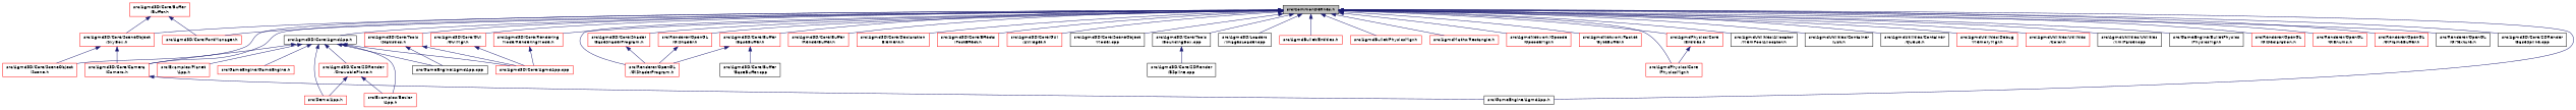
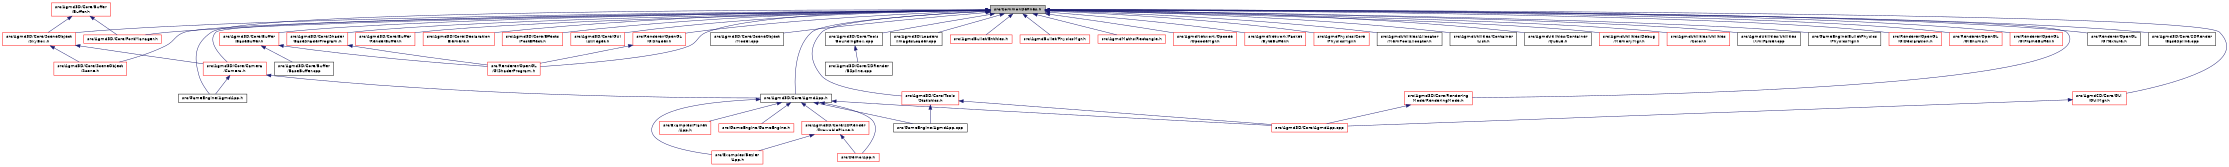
  digraph {
    node [color=red fillcolor=white fontname=Helvetica fontsize=10 shape=record style=filled]
    edge [color=midnightblue dir=back fontname=Helvetica fontsize=10 labelfontname=Helvetica labelfontsize=10 style=solid]
    n1 [color=black fillcolor=grey75 fontcolor=black height=0.2 label="src/CommonDefines.h" width=0.4]
    n2 [color=black height=0.2 label="src/Agmd3D/Core/2DRender\l/BaseSpline.cpp" width=0.4]
    n3 [color=black height=0.2 label="src/Agmd3D/Core/AgmdApp.h" width=0.4]
    n4 [height=0.2 label="src/Agmd3D/Core/Buffer\l/BaseBuffer.h" width=0.4]
    n5 [height=0.2 label="src/Agmd3D/Core/Camera\l/Camera.h" width=0.4]
    n6 [color=black height=0.2 label="src/GameEngine/AgmdApp.h" width=0.4]
    n7 [height=0.2 label="src/Agmd3D/Core/FontManager.h" width=0.4]
    n8 [height=0.2 label="src/Agmd3D/Core/SceneObject\l/SkyBox.h" width=0.4]
    n9 [height=0.2 label="src/Agmd3D/Core/SceneObject\l/Scene.h" width=0.4]
    n10 [height=0.2 label="src/Renderer/OpenGL\l/GlShaderProgram.h" width=0.4]
    n11 [height=0.2 label="src/Agmd3D/Core/Buffer\l/RenderBuffer.h" width=0.4]
    n12 [height=0.2 label="src/Agmd3D/Core/Declaration\lElement.h" width=0.4]
    n13 [height=0.2 label="src/Agmd3D/Core/Effects\l/PostEffect.h" width=0.4]
    n14 [height=0.2 label="src/Agmd3D/Core/GUI\l/AWidget.h" width=0.4]
-   n15 [height=0.2 label="src/Agmd3D/Core/GUI\l/GUIMgr.h" width=0.4]
+   n15 [height=0.2 label="src/Agmd6D/Core/GUI\l/GUIMgr.h" width=0.4]
    n16 [height=0.2 label="src/Agmd3D/Core/Rendering\lMode/RenderingMode.h" width=0.4]
    n17 [color=black height=0.2 label="src/Agmd3D/Core/SceneObject\l/Model.cpp" width=0.4]
    n18 [height=0.2 label="src/Agmd3D/Core/Shader\l/BaseShaderProgram.h" width=0.4]
    n19 [color=black height=0.2 label="src/Agmd3D/Core/Tools\l/BoundingBox.cpp" width=0.4]
    n20 [height=0.2 label="src/Agmd3D/Core/Tools\l/Statistics.h" width=0.4]
    n21 [color=black height=0.2 label="src/Agmd3D/Loaders\l/ImagesLoader.cpp" width=0.4]
    n22 [height=0.2 label="src/AgmdBullet/Entities.h" width=0.4]
    n23 [height=0.2 label="src/AgmdBullet/PhysicsMgr.h" width=0.4]
    n24 [height=0.2 label="src/AgmdMaths/Rectangle.h" width=0.4]
    n25 [height=0.2 label="src/AgmdNetwork/Opcode\l/OpcodeMgr.h" width=0.4]
    n26 [height=0.2 label="src/AgmdNetwork/Packet\l/ByteBuffer.h" width=0.4]
-   n27 [height=0.2 label="src/AgmdPhysics/Core\l/Entities.h" width=0.4]
    n28 [height=0.2 label="src/AgmdPhysics/Core\l/PhysicsMgr.h" width=0.4]
    n29 [color=black height=0.2 label="src/AgmdUtilities/Allocator\l/MemPoolAllocator.h" width=0.4]
    n30 [color=black height=0.2 label="src/AgmdUtilities/Container\l/List.h" width=0.4]
    n31 [color=black height=0.2 label="src/AgmdUtilities/Container\l/Queue.h" width=0.4]
    n32 [height=0.2 label="src/AgmdUtilities/Debug\l/MemoryMgr.h" width=0.4]
    n33 [height=0.2 label="src/AgmdUtilities/Utilities\l/Color.h" width=0.4]
    n34 [color=black height=0.2 label="src/AgmdUtilities/Utilities\l/XmlParser.cpp" width=0.4]
    n35 [color=black height=0.2 label="src/GameEngine/BulletPhysics\l/PhysicsMgr.h" width=0.4]
    n36 [height=0.2 label="src/Renderer/OpenGL\l/GlDeclaration.h" width=0.4]
    n37 [height=0.2 label="src/Renderer/OpenGL\l/GlEnums.h" width=0.4]
    n38 [height=0.2 label="src/Renderer/OpenGL\l/GlFrameBuffer.h" width=0.4]
    n39 [height=0.2 label="src/Renderer/OpenGL\l/GlShader.h" width=0.4]
    n40 [color=black height=0.2 label="src/Renderer/OpenGL\l/GlTexture.h" width=0.4]
    n41 [color=black height=0.2 label="src/Agmd3D/Core/2DRender\l/BSpline.cpp" width=0.4]
    n42 [height=0.2 label="src/Agmd3D/Core/2DRender\l/DrawablePlane.h" width=0.4]
    n43 [height=0.2 label="src/Demo/App.h" width=0.4]
    n44 [height=0.2 label="src/Examples/Bezier\l/App.h" width=0.4]
    n45 [height=0.2 label="src/Agmd3D/Core/AgmdApp.cpp" width=0.4]
    n46 [height=0.2 label="src/Examples/Planet\l/App.h" width=0.4]
    n47 [color=black height=0.2 label="src/GameEngine/AgmdApp.cpp" width=0.4]
    n48 [height=0.2 label="src/GameEngine/GameEngine.h" width=0.4]
    n49 [color=black height=0.2 label="src/Agmd3D/Core/Buffer\l/BaseBuffer.cpp" width=0.4]
    n50 [height=0.2 label="src/Agmd3D/Core/Buffer\l/Buffer.h" width=0.4]
    n1 -> n2
    n1 -> n3
    n1 -> n4
    n1 -> n5
    n1 -> n6
    n1 -> n7
    n1 -> n8
    n1 -> n9
    n1 -> n10
    n1 -> n11
    n1 -> n12
    n1 -> n13
    n1 -> n14
    n1 -> n15
    n1 -> n16
    n1 -> n17
    n1 -> n18
    n1 -> n19
    n1 -> n20
    n1 -> n21
    n1 -> n22
    n1 -> n23
    n1 -> n24
    n1 -> n25
    n1 -> n26
-   n1 -> n27
    n1 -> n28
    n1 -> n29
    n1 -> n30
    n1 -> n31
    n1 -> n32
    n1 -> n33
    n1 -> n34
    n1 -> n35
    n1 -> n36
    n1 -> n37
    n1 -> n38
    n1 -> n39
    n1 -> n40
    n3 -> n42
    n3 -> n43
    n3 -> n44
    n3 -> n45
    n3 -> n46
    n3 -> n47
    n3 -> n48
    n4 -> n10
    n4 -> n49
-   n3 -> n5
+   n5 -> n3
    n5 -> n6
    n8 -> n5
    n8 -> n9
    n15 -> n45
    n16 -> n45
    n18 -> n10
    n19 -> n41
    n20 -> n45
    n20 -> n47
-   n27 -> n28
    n39 -> n10
    n42 -> n43
    n42 -> n44
    n50 -> n7
    n50 -> n8
  }
